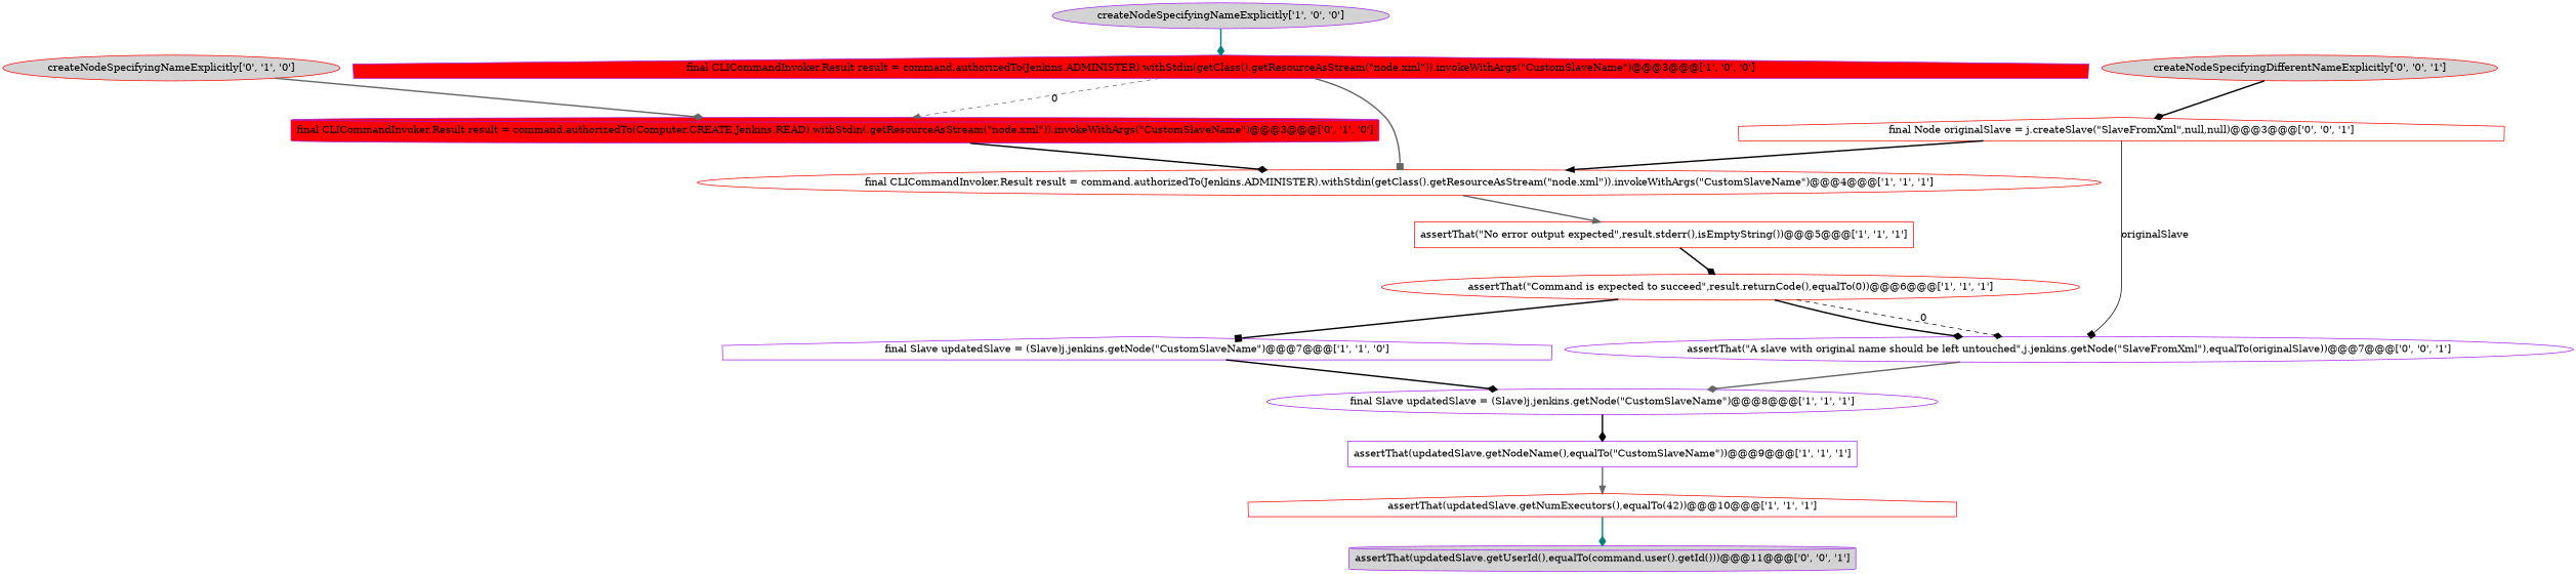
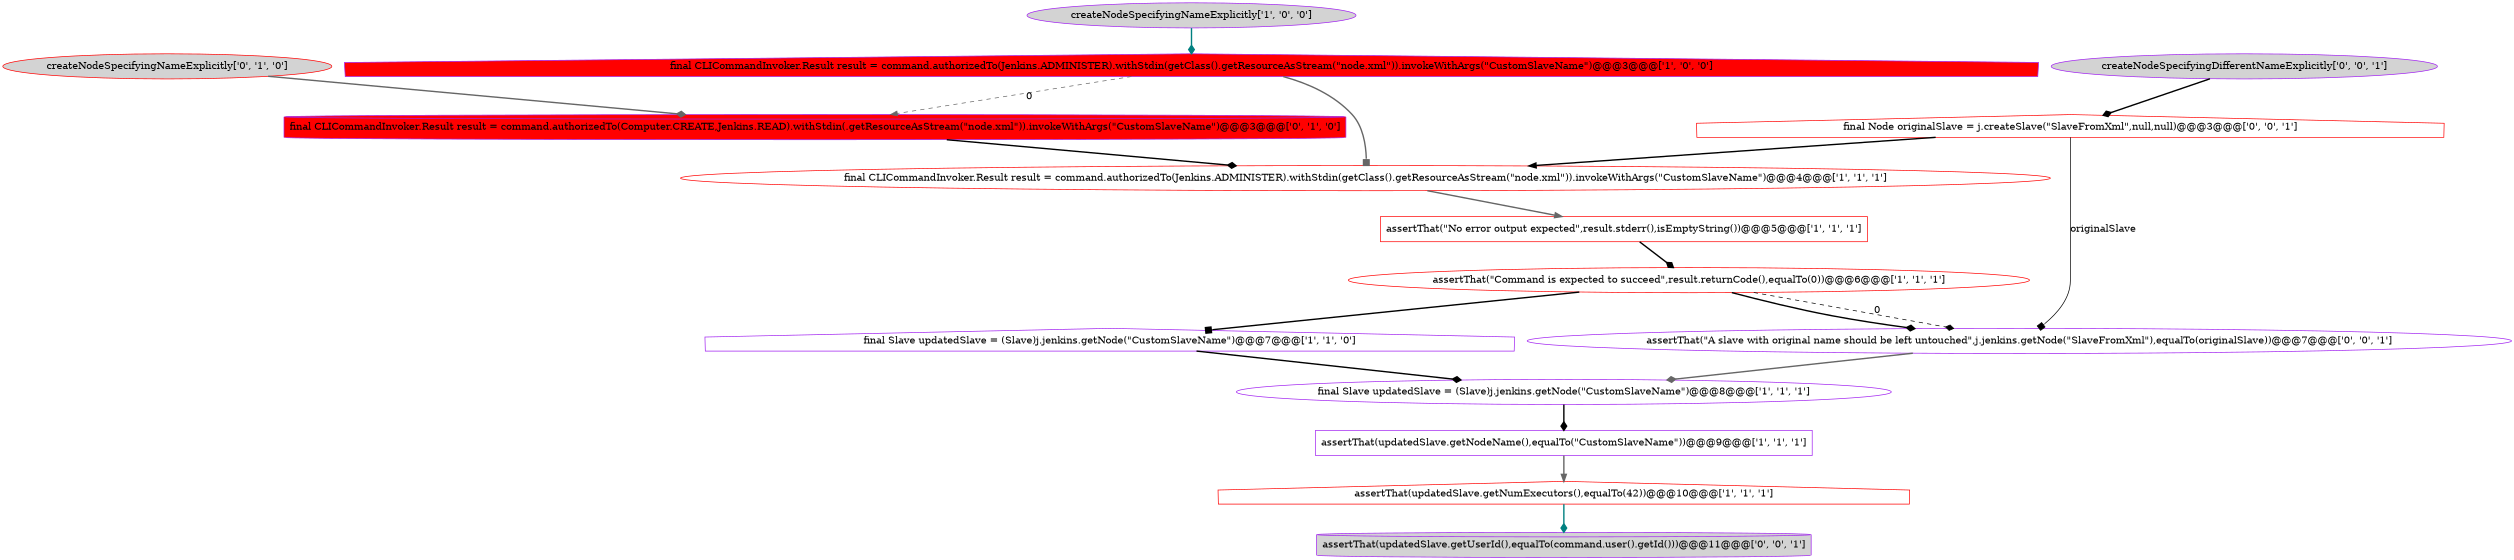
  digraph {
    node [fillcolor=white shape=ellipse style=filled color=purple]
    edge [style=bold color=black arrowhead=diamond]
    n1 [label="final Slave updatedSlave = (Slave)j.jenkins.getNode(\"CustomSlaveName\")@@@8@@@['1', '1', '1']"]
    n2 [label="assertThat(updatedSlave.getNodeName(),equalTo(\"CustomSlaveName\"))@@@9@@@['1', '1', '1']" shape=box]
    n3 [fillcolor=lightgray label="assertThat(updatedSlave.getUserId(),equalTo(command.user().getId()))@@@11@@@['0', '0', '1']" shape=cylinder]
    n4 [fillcolor=lightgray label="createNodeSpecifyingNameExplicitly['1', '0', '0']"]
    n5 [fillcolor=red label="final CLICommandInvoker.Result result = command.authorizedTo(Jenkins.ADMINISTER).withStdin(getClass().getResourceAsStream(\"node.xml\")).invokeWithArgs(\"CustomSlaveName\")@@@3@@@['1', '0', '0']" shape=house]
    n6 [label="assertThat(\"A slave with original name should be left untouched\",j.jenkins.getNode(\"SlaveFromXml\"),equalTo(originalSlave))@@@7@@@['0', '0', '1']"]
    n7 [label="assertThat(updatedSlave.getNumExecutors(),equalTo(42))@@@10@@@['1', '1', '1']" shape=house color=red]
    n8 [label="final Node originalSlave = j.createSlave(\"SlaveFromXml\",null,null)@@@3@@@['0', '0', '1']" shape=house color=red]
    n9 [label="final CLICommandInvoker.Result result = command.authorizedTo(Jenkins.ADMINISTER).withStdin(getClass().getResourceAsStream(\"node.xml\")).invokeWithArgs(\"CustomSlaveName\")@@@4@@@['1', '1', '1']" color=red]
    n10 [fillcolor=lightgray label="createNodeSpecifyingNameExplicitly['0', '1', '0']" color=red]
    n11 [fillcolor=red label="final CLICommandInvoker.Result result = command.authorizedTo(Computer.CREATE,Jenkins.READ).withStdin(.getResourceAsStream(\"node.xml\")).invokeWithArgs(\"CustomSlaveName\")@@@3@@@['0', '1', '0']" shape=cylinder]
    n12 [label="assertThat(\"No error output expected\",result.stderr(),isEmptyString())@@@5@@@['1', '1', '1']" shape=box color=red]
    n13 [label="assertThat(\"Command is expected to succeed\",result.returnCode(),equalTo(0))@@@6@@@['1', '1', '1']" color=red]
    n14 [label="final Slave updatedSlave = (Slave)j.jenkins.getNode(\"CustomSlaveName\")@@@7@@@['1', '1', '0']" shape=house]
-   n15 [fillcolor=lightgray label="createNodeSpecifyingDifferentNameExplicitly['0', '0', '1']" color=red]
+   n15 [fillcolor=lightgray label="createNodeSpecifyingDifferentNameExplicitly['0', '0', '1']"]
    n1 -> n2
    n2 -> n7 [color=gray40 arrowhead=normal]
    n4 -> n5 [color=teal]
    n5 -> n9 [color=gray40 arrowhead=box]
    n5 -> n11 [label=0 style=dashed color=gray40 arrowhead=normal]
    n6 -> n1 [color=gray40]
    n7 -> n3 [color=teal]
    n8 -> n6 [label=originalSlave style=solid arrowhead=box]
    n8 -> n9 [arrowhead=normal]
    n9 -> n12 [color=gray40 arrowhead=normal]
    n10 -> n11 [color=gray40]
    n11 -> n9
    n12 -> n13
    n13 -> n6 [label=0 style=dashed]
    n13 -> n6
    n13 -> n14 [arrowhead=box]
    n14 -> n1
    n15 -> n8
  }
